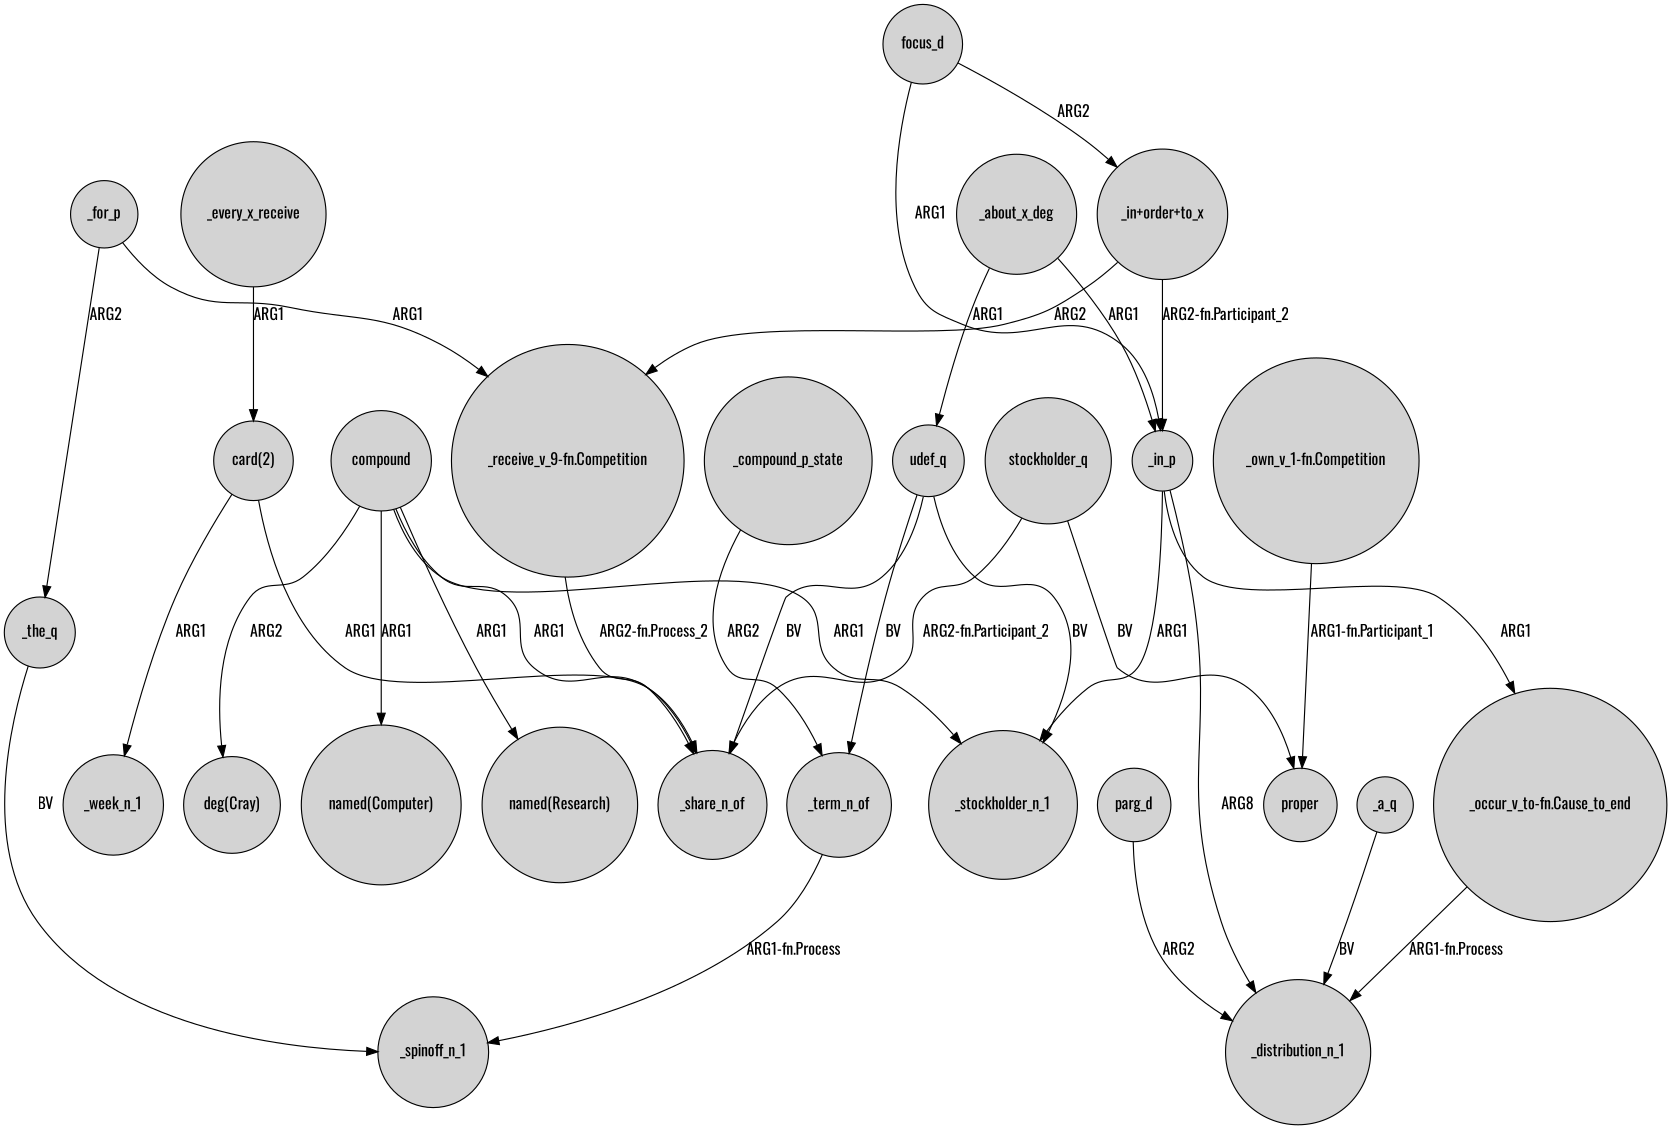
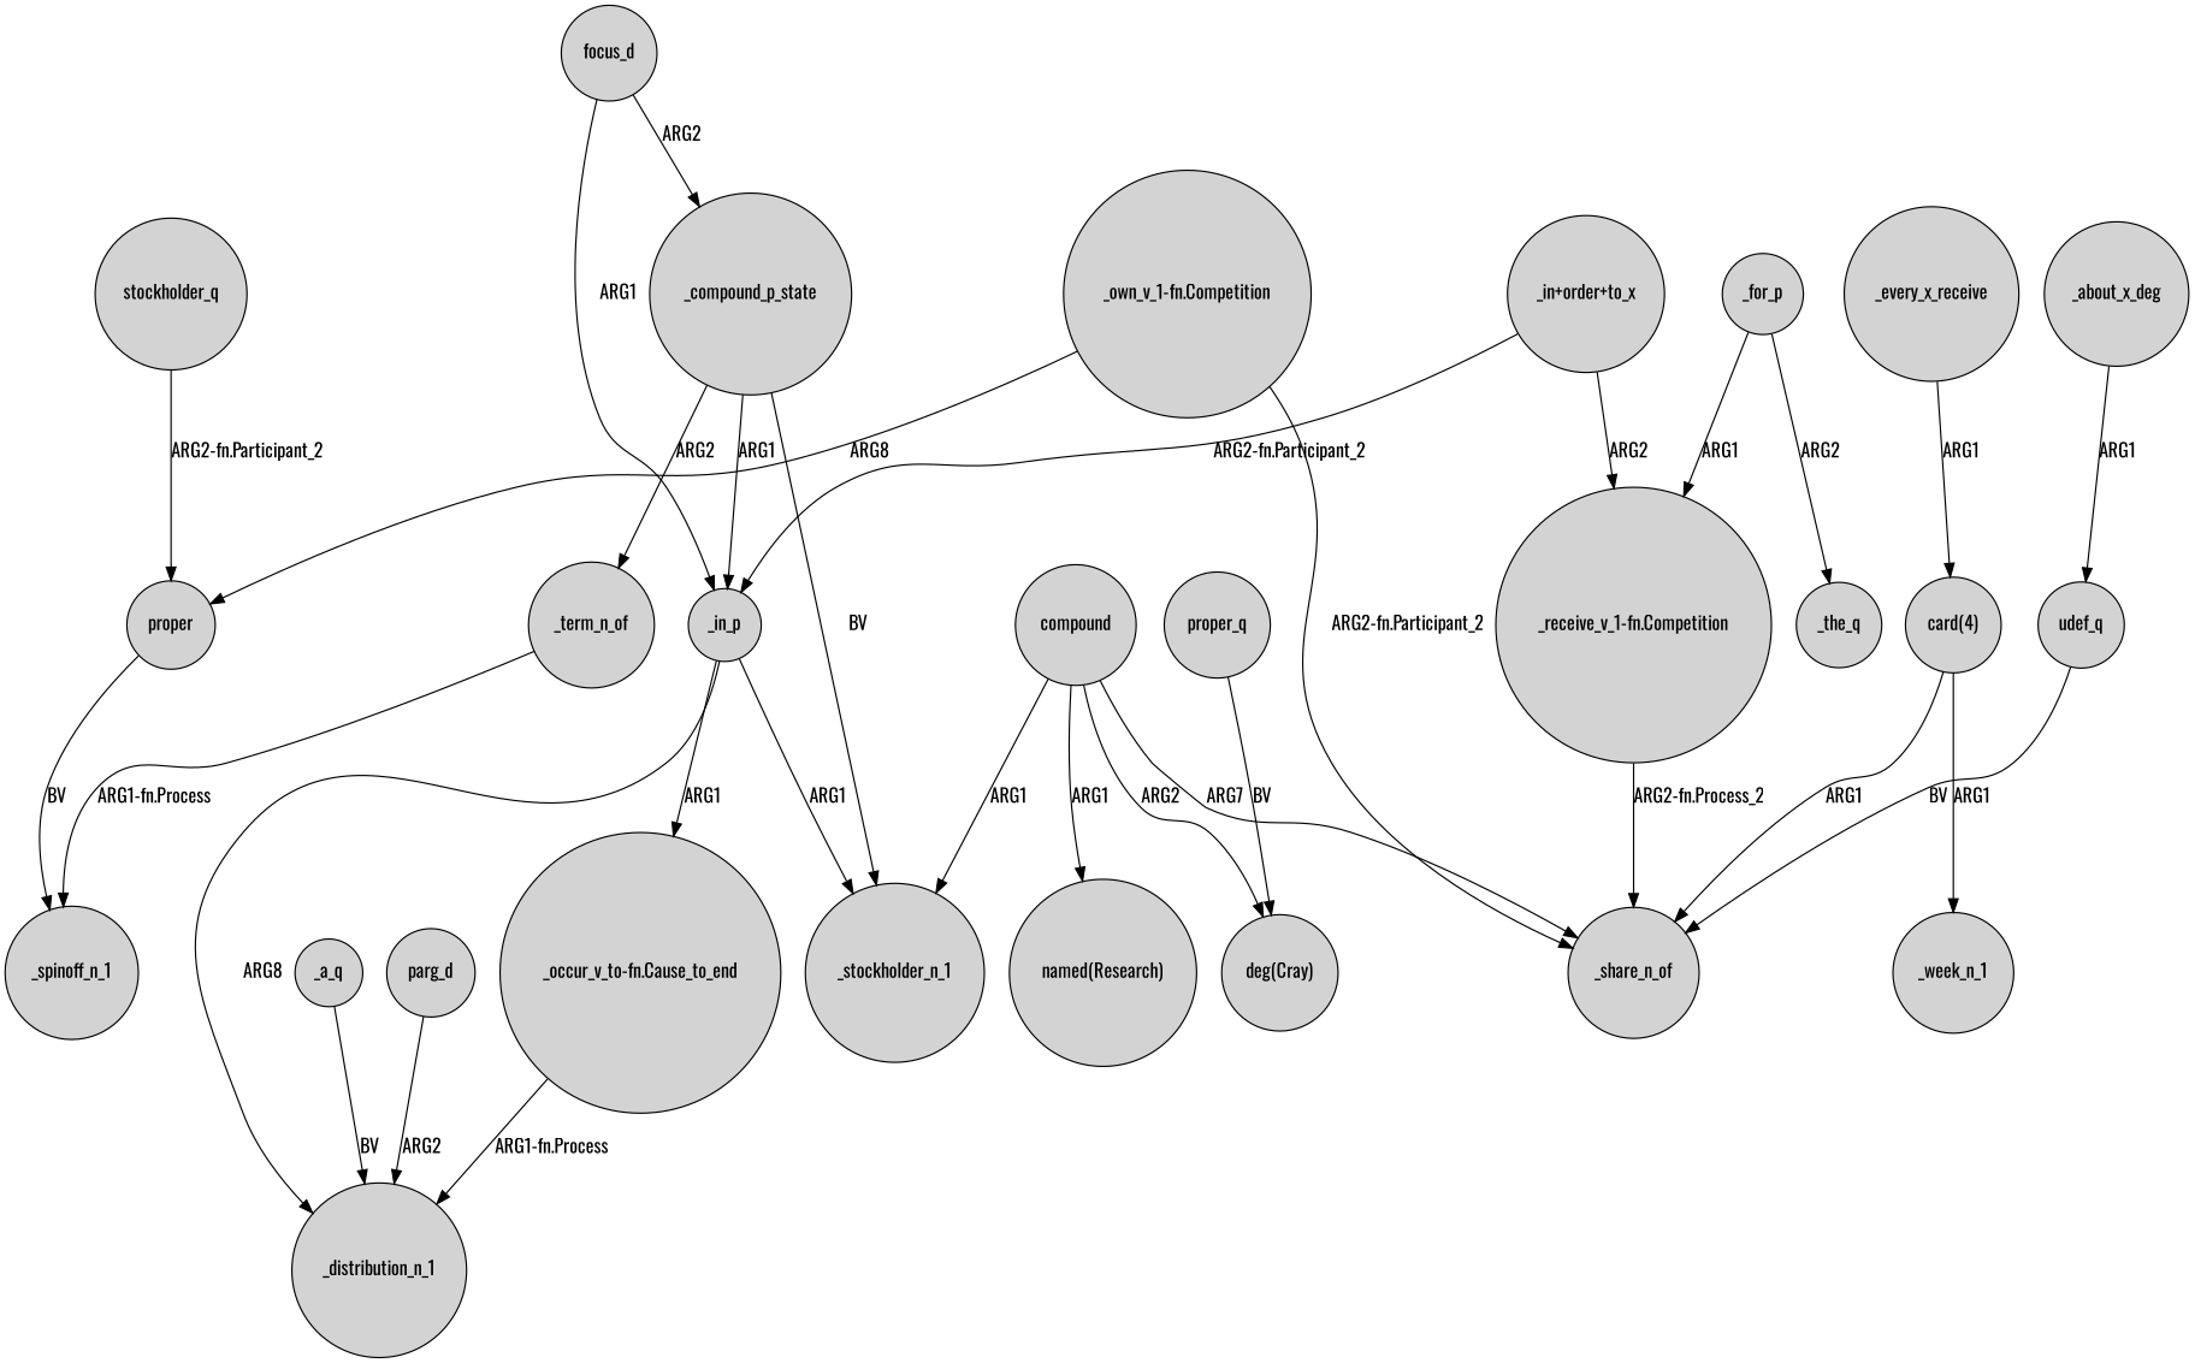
  digraph {
    fontname=Oswald
    node [fontname=Oswald shape=circle style=filled]
    edge [fontname=Oswald]
    n1 [label=_compound_p_state]
    focus_d
    _in_p
    _term_n_of
    _distribution_n_1
    _stockholder_n_1
    "_occur_v_to-fn.Cause_to_end"
    _spinoff_n_1
    _a_q
    _for_p
-   "_receive_v_1-fn.Competition" [label="_receive_v_9-fn.Competition"]
+   "_receive_v_1-fn.Competition"
    _the_q
    _share_n_of
    n14 [label="deg(Cray)"]
+   proper_q
    compound
-   "named(Computer)"
    "named(Research)"
    "_own_v_1-fn.Competition"
    n20 [label=proper]
-   "card(2)"
+   "card(2)" [label="card(4)"]
    _week_n_1
    _about_x_deg
    udef_q
    parg_d
    "_in+order+to_x"
    n27 [label=_every_x_receive]
    n28 [label=stockholder_q]
-   _about_x_deg -> _in_p [label=ARG1]
+   n1 -> _in_p [label=ARG1]
    n1 -> _term_n_of [label=ARG2]
-   focus_d -> "_in+order+to_x" [label=ARG2]
+   focus_d -> n1 [label=ARG2]
    focus_d -> _in_p [label=ARG1]
    _in_p -> _distribution_n_1 [label=ARG8]
    _in_p -> _stockholder_n_1 [label=ARG1]
    _in_p -> "_occur_v_to-fn.Cause_to_end" [label=ARG1]
    _term_n_of -> _spinoff_n_1 [label="ARG1-fn.Process"]
    "_occur_v_to-fn.Cause_to_end" -> _distribution_n_1 [label="ARG1-fn.Process"]
    _a_q -> _distribution_n_1 [label=BV]
    _for_p -> "_receive_v_1-fn.Competition" [label=ARG1]
    _for_p -> _the_q [label=ARG2]
    "_receive_v_1-fn.Competition" -> _share_n_of [label="ARG2-fn.Process_2"]
-   _the_q -> _spinoff_n_1 [label=BV]
+   n20 -> _spinoff_n_1 [label=BV]
+   proper_q -> n14 [label=BV]
    compound -> _stockholder_n_1 [label=ARG1]
-   compound -> _share_n_of [label=ARG1]
+   compound -> _share_n_of [label=ARG7]
    compound -> n14 [label=ARG2]
-   compound -> "named(Computer)" [label=ARG1]
    compound -> "named(Research)" [label=ARG1]
-   n28 -> _share_n_of [label="ARG2-fn.Participant_2"]
-   "_own_v_1-fn.Competition" -> n20 [label="ARG1-fn.Participant_1"]
+   "_own_v_1-fn.Competition" -> _share_n_of [label="ARG2-fn.Participant_2"]
+   "_own_v_1-fn.Competition" -> n20 [label=ARG8]
    "card(2)" -> _share_n_of [label=ARG1]
    "card(2)" -> _week_n_1 [label=ARG1]
    _about_x_deg -> udef_q [label=ARG1]
-   udef_q -> _term_n_of [label=BV]
-   udef_q -> _stockholder_n_1 [label=BV]
+   n1 -> _stockholder_n_1 [label=BV]
    udef_q -> _share_n_of [label=BV]
    parg_d -> _distribution_n_1 [label=ARG2]
    "_in+order+to_x" -> _in_p [label="ARG2-fn.Participant_2"]
    "_in+order+to_x" -> "_receive_v_1-fn.Competition" [label=ARG2]
    n27 -> "card(2)" [label=ARG1]
-   n28 -> n20 [label=BV]
+   n28 -> n20 [label="ARG2-fn.Participant_2"]
  }
